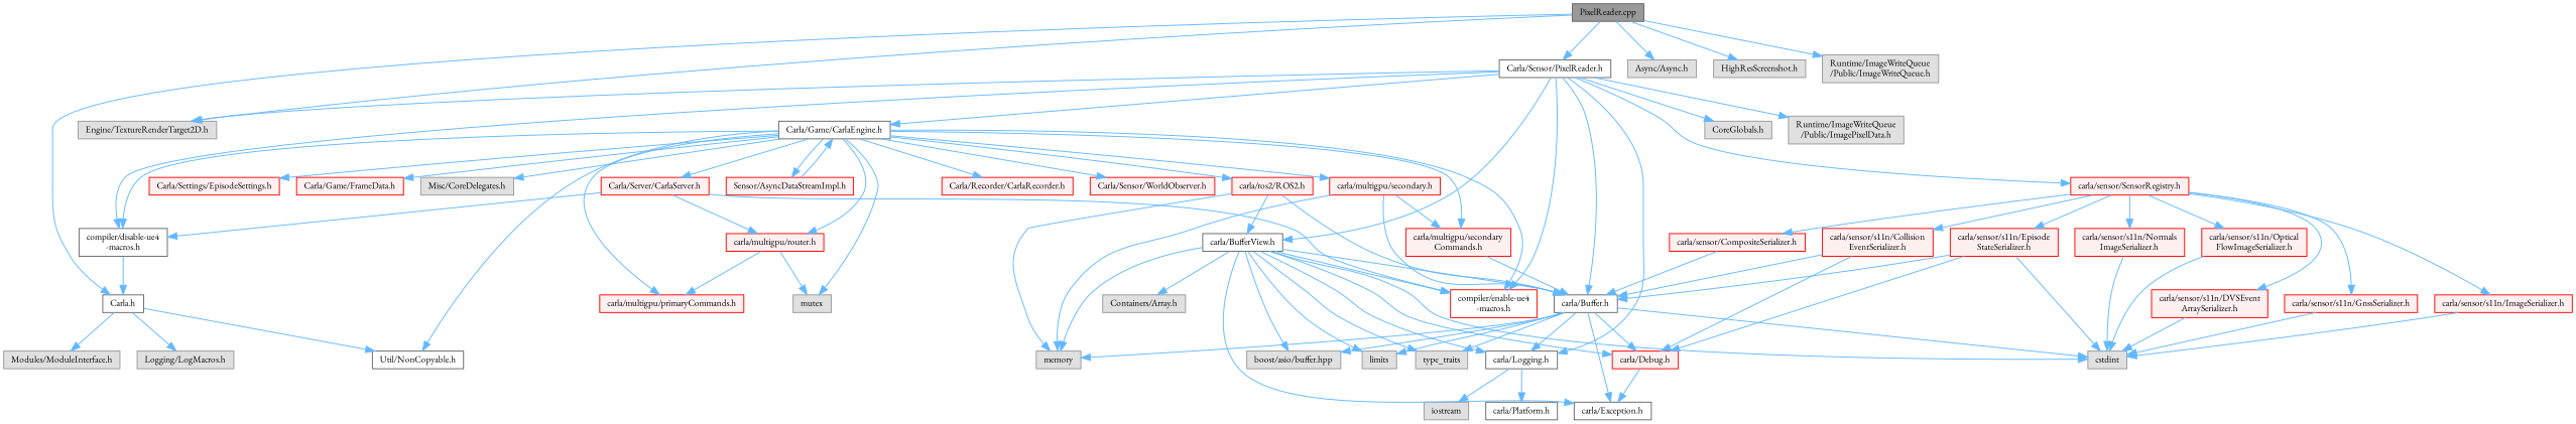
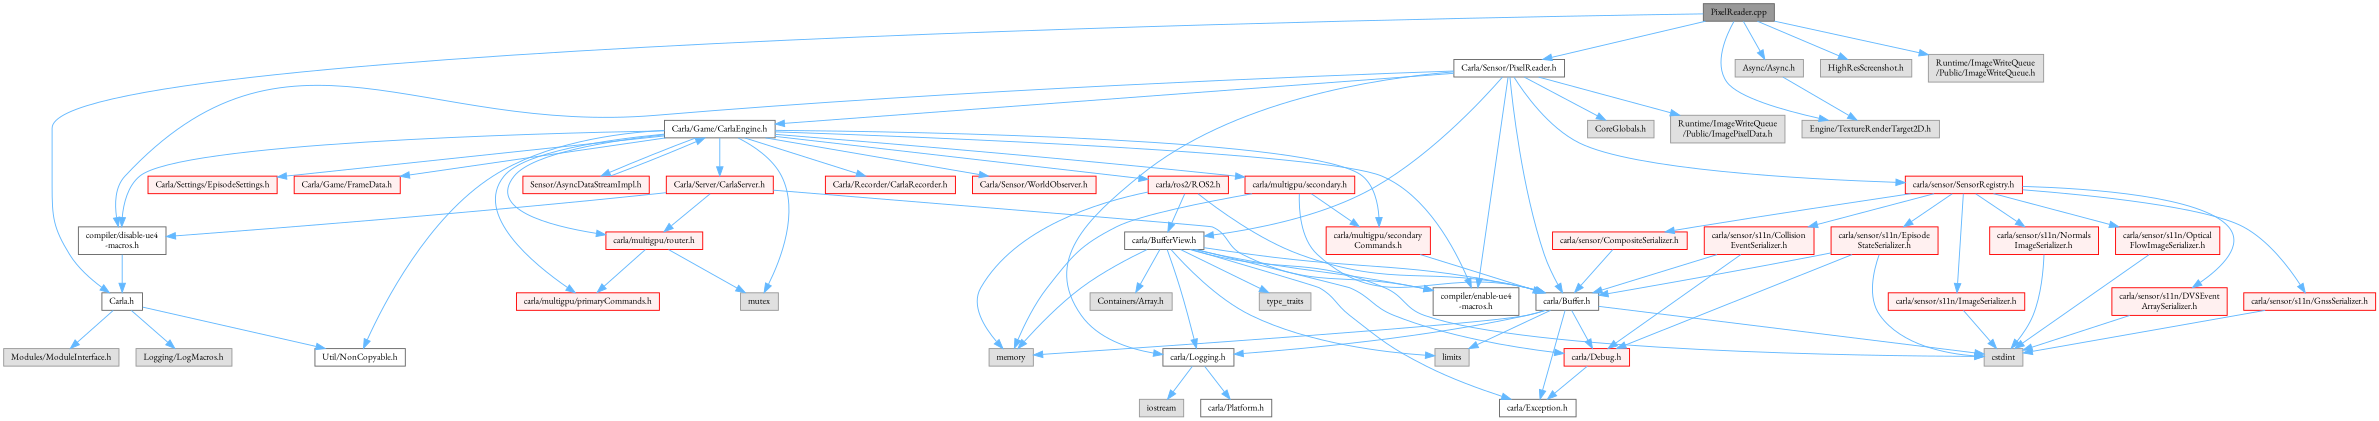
  digraph {
    fontname="EB Garamond"
    node [color=red fillcolor="#FFF0F0" fontname="EB Garamond" fontsize=10 shape=box style=filled]
    edge [color=steelblue1 fontname="EB Garamond" fontsize=10 labelfontname=Helvetica labelfontsize=10 style=solid]
    n1 [color=gray40 fillcolor=grey60 fontcolor=black height=0.2 label="PixelReader.cpp" width=0.4]
    n2 [color=grey40 fillcolor=white height=0.2 label="Carla.h" width=0.4]
    n3 [color=grey40 fillcolor=white height=0.2 label="Carla/Sensor/PixelReader.h" width=0.4]
    n4 [color=grey60 fillcolor="#E0E0E0" height=0.2 label="Engine/TextureRenderTarget2D.h" width=0.4]
    n5 [color=grey60 fillcolor="#E0E0E0" height=0.2 label="Async/Async.h" width=0.4]
    n6 [color=grey60 fillcolor="#E0E0E0" height=0.2 label="HighResScreenshot.h" width=0.4]
    n7 [color=grey60 fillcolor="#E0E0E0" height=0.2 label="Runtime/ImageWriteQueue\l/Public/ImageWriteQueue.h" width=0.4]
    n8 [color=grey40 fillcolor=white height=0.2 label="Util/NonCopyable.h" width=0.4]
    n9 [color=grey60 fillcolor="#E0E0E0" height=0.2 label="Logging/LogMacros.h" width=0.4]
    n10 [color=grey60 fillcolor="#E0E0E0" height=0.2 label="Modules/ModuleInterface.h" width=0.4]
    n11 [color=grey60 fillcolor="#E0E0E0" height=0.2 label="CoreGlobals.h" width=0.4]
    n12 [color=grey60 fillcolor="#E0E0E0" height=0.2 label="Runtime/ImageWriteQueue\l/Public/ImagePixelData.h" width=0.4]
    n13 [color=grey40 fillcolor=white height=0.2 label="Carla/Game/CarlaEngine.h" width=0.4]
    n14 [color=grey40 fillcolor=white height=0.2 label="compiler/disable-ue4\l-macros.h" width=0.4]
-   n15 [fillcolor=white height=0.2 label="compiler/enable-ue4\l-macros.h" width=0.4]
+   n15 [color=grey40 fillcolor=white height=0.2 label="compiler/enable-ue4\l-macros.h" width=0.4]
    n16 [color=grey40 fillcolor=white height=0.2 label="carla/Buffer.h" width=0.4]
    n17 [color=grey40 fillcolor=white height=0.2 label="carla/Logging.h" width=0.4]
    n18 [color=grey40 fillcolor=white height=0.2 label="carla/BufferView.h" width=0.4]
    n19 [height=0.2 label="carla/sensor/SensorRegistry.h" width=0.4]
    n20 [height=0.2 label="Carla/Recorder/CarlaRecorder.h" width=0.4]
    n21 [height=0.2 label="Carla/Sensor/WorldObserver.h" width=0.4]
    n22 [height=0.2 label="Carla/Server/CarlaServer.h" width=0.4]
    n23 [height=0.2 label="carla/multigpu/router.h" width=0.4]
    n24 [height=0.2 label="carla/multigpu/primaryCommands.h" width=0.4]
    n25 [color=grey60 fillcolor="#E0E0E0" height=0.2 label=mutex width=0.4]
    n26 [height=0.2 label="Carla/Settings/EpisodeSettings.h" width=0.4]
    n27 [height=0.2 label="Carla/Game/FrameData.h" width=0.4]
-   n28 [color=grey60 fillcolor="#E0E0E0" height=0.2 label="Misc/CoreDelegates.h" width=0.4]
    n29 [height=0.2 label="carla/multigpu/secondary.h" width=0.4]
    n30 [height=0.2 label="carla/multigpu/secondary\lCommands.h" width=0.4]
    n31 [height=0.2 label="carla/ros2/ROS2.h" width=0.4]
    n32 [height=0.2 label="Sensor/AsyncDataStreamImpl.h" width=0.4]
    n33 [color=grey60 fillcolor="#E0E0E0" height=0.2 label=memory width=0.4]
    n34 [height=0.2 label="carla/Debug.h" width=0.4]
    n35 [color=grey40 fillcolor=white height=0.2 label="carla/Exception.h" width=0.4]
-   n36 [color=grey60 fillcolor="#E0E0E0" height=0.2 label="boost/asio/buffer.hpp" width=0.4]
    n37 [color=grey60 fillcolor="#E0E0E0" height=0.2 label=cstdint width=0.4]
    n38 [color=grey60 fillcolor="#E0E0E0" height=0.2 label=limits width=0.4]
    n39 [color=grey60 fillcolor="#E0E0E0" height=0.2 label=type_traits width=0.4]
    n40 [color=grey40 fillcolor=white height=0.2 label="carla/Platform.h" width=0.4]
    n41 [color=grey60 fillcolor="#E0E0E0" height=0.2 label=iostream width=0.4]
    n42 [color=grey60 fillcolor="#E0E0E0" height=0.2 label="Containers/Array.h" width=0.4]
    n43 [height=0.2 label="carla/sensor/CompositeSerializer.h" width=0.4]
    n44 [height=0.2 label="carla/sensor/s11n/Collision\lEventSerializer.h" width=0.4]
    n45 [height=0.2 label="carla/sensor/s11n/DVSEvent\lArraySerializer.h" width=0.4]
    n46 [height=0.2 label="carla/sensor/s11n/Episode\lStateSerializer.h" width=0.4]
    n47 [height=0.2 label="carla/sensor/s11n/GnssSerializer.h" width=0.4]
    n48 [height=0.2 label="carla/sensor/s11n/ImageSerializer.h" width=0.4]
    n49 [height=0.2 label="carla/sensor/s11n/Normals\lImageSerializer.h" width=0.4]
    n50 [height=0.2 label="carla/sensor/s11n/Optical\lFlowImageSerializer.h" width=0.4]
    n1 -> n2
    n1 -> n3
    n1 -> n4
    n1 -> n5
    n1 -> n6
    n1 -> n7
    n2 -> n8
    n2 -> n9
    n2 -> n10
-   n3 -> n4
+   n5 -> n4
    n3 -> n11
    n3 -> n12
    n3 -> n13
    n3 -> n14
    n3 -> n15
    n3 -> n16
    n3 -> n17
    n3 -> n18
    n3 -> n19
    n13 -> n8
    n13 -> n14
    n13 -> n15
    n13 -> n20
    n13 -> n21
    n13 -> n22
    n13 -> n23
    n13 -> n24
    n13 -> n25
    n13 -> n26
    n13 -> n27
-   n13 -> n28
    n13 -> n29
    n13 -> n30
    n13 -> n31
    n13 -> n32
    n14 -> n2
    n16 -> n17
    n16 -> n33
    n16 -> n34
    n16 -> n35
-   n16 -> n36
    n16 -> n37
    n16 -> n38
-   n16 -> n39
    n17 -> n40
    n17 -> n41
    n18 -> n15
    n18 -> n16
    n18 -> n17
    n18 -> n33
    n18 -> n34
    n18 -> n35
-   n18 -> n36
    n18 -> n37
    n18 -> n38
    n18 -> n39
    n18 -> n42
    n19 -> n43
    n19 -> n44
    n19 -> n45
    n19 -> n46
    n19 -> n47
    n19 -> n48
    n19 -> n49
    n19 -> n50
    n22 -> n14
    n22 -> n15
    n22 -> n23
    n23 -> n24
    n23 -> n25
    n29 -> n16
    n29 -> n30
    n29 -> n33
    n30 -> n16
    n31 -> n16
    n31 -> n18
    n31 -> n33
    n32 -> n13
    n34 -> n35
    n43 -> n16
    n44 -> n16
    n44 -> n34
    n45 -> n37
    n46 -> n16
    n46 -> n34
    n46 -> n37
    n47 -> n37
    n48 -> n37
    n49 -> n37
    n50 -> n37
  }
